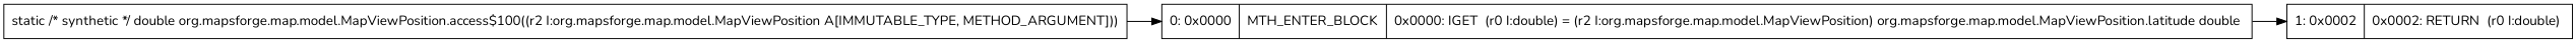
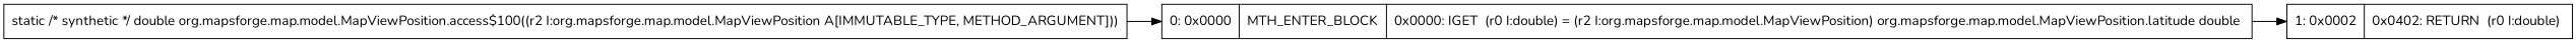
  digraph {
    rankdir=LR
    fontname=Nunito
    node [shape=record fontname=Nunito]
    edge [fontname=Nunito]
    n1 [label="{0\:\ 0x0000|MTH_ENTER_BLOCK\l|0x0000: IGET  (r0 I:double) = (r2 I:org.mapsforge.map.model.MapViewPosition) org.mapsforge.map.model.MapViewPosition.latitude double \l}"]
-   n2 [label="{1\:\ 0x0002|0x0002: RETURN  (r0 I:double) \l}"]
+   n2 [label="{1\:\ 0x0002|0x0402: RETURN  (r0 I:double) \l}"]
    n3 [label="{static \/* synthetic *\/ double org.mapsforge.map.model.MapViewPosition.access$100((r2 I:org.mapsforge.map.model.MapViewPosition A[IMMUTABLE_TYPE, METHOD_ARGUMENT])) }"]
    n1 -> n2
    n3 -> n1
  }
